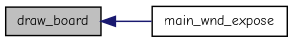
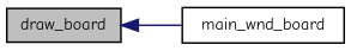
  digraph {
    rankdir=LR
    fontname="Comic Neue"
    node [color=black fontname="Comic Neue" fontsize=10 shape=record style=filled]
    n1 [fillcolor=grey75 fontcolor=black height=0.2 label=draw_board width=0.4]
-   n2 [fillcolor=white height=0.2 label=main_wnd_expose width=0.4]
+   n2 [fillcolor=white height=0.2 label=main_wnd_board width=0.4]
    n1 -> n2 [color=midnightblue dir=back fontname="Comic Neue" fontsize=10 labelfontname=Helvetica labelfontsize=10 style=solid]
  }
